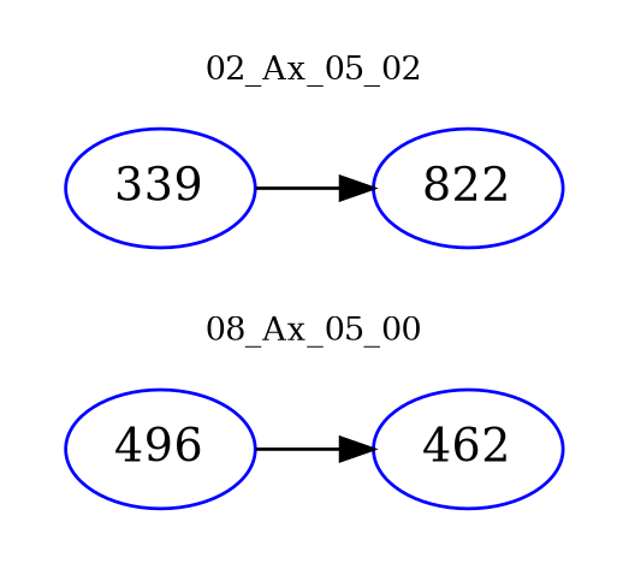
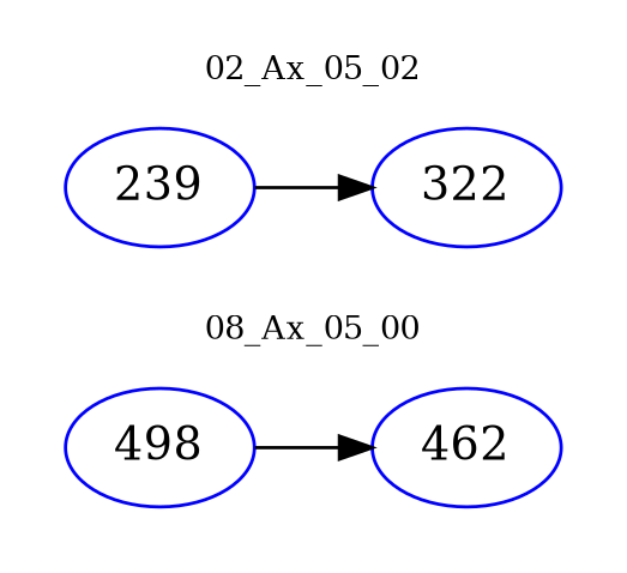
  digraph {
    rankdir=LR
    node [color=blue]
    edge [color=black]
-   n1 [label=496]
+   n1 [label=498]
    n2 [label=462]
-   n3 [label=339]
-   n4 [label=822]
+   n3 [label=239]
+   n4 [label=322]
    subgraph cluster_1 {
      color=white
      fontsize=10
      label="08_Ax_05_00"
      n1
      n2
    }
    subgraph cluster_2 {
      color=white
      fontsize=10
      label="02_Ax_05_02"
      n3
      n4
    }
    n1 -> n2
    n3 -> n4
  }
